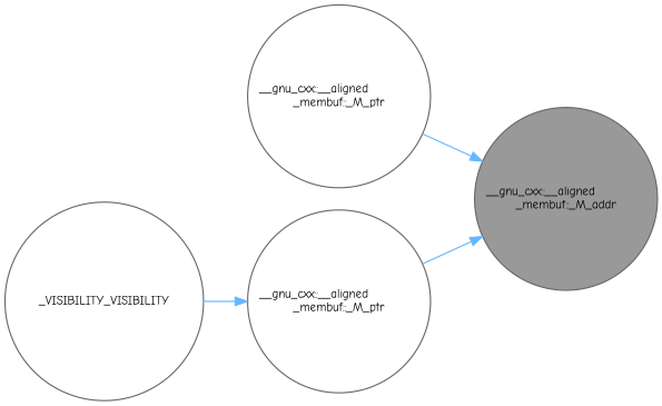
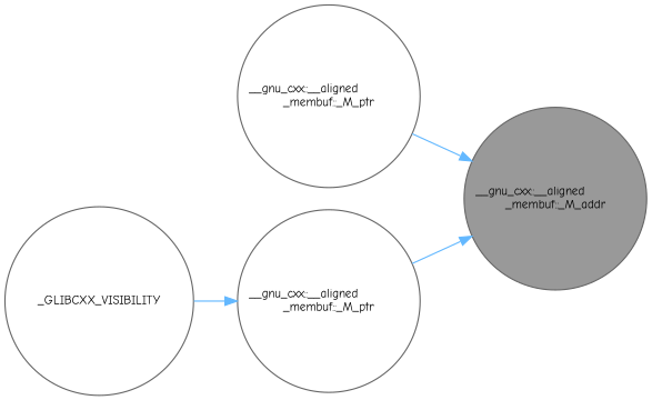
  digraph {
    rankdir=RL
    fontname="Comic Neue"
    node [color=grey40 fillcolor=white fontname="Comic Neue" fontsize=10 shape=circle style=filled]
    edge [color=steelblue1 dir=back fontname="Comic Neue" fontsize=10 labelfontname=Helvetica labelfontsize=10 style=solid]
    n1 [color=gray40 fillcolor=grey60 fontcolor=black height=0.2 label="__gnu_cxx::__aligned\l_membuf::_M_addr" width=0.4]
    n2 [height=0.2 label="__gnu_cxx::__aligned\l_membuf::_M_ptr" width=0.4]
    n3 [height=0.2 label="__gnu_cxx::__aligned\l_membuf::_M_ptr" width=0.4]
-   n4 [height=0.2 label=_VISIBILITY_VISIBILITY width=0.4]
+   n4 [height=0.2 label=_GLIBCXX_VISIBILITY width=0.4]
    n1 -> n2
    n1 -> n3
    n3 -> n4
  }
